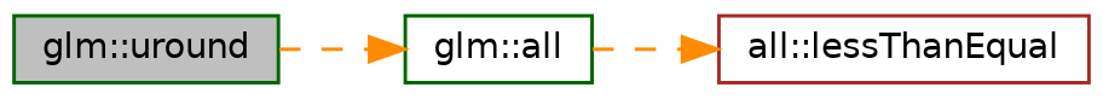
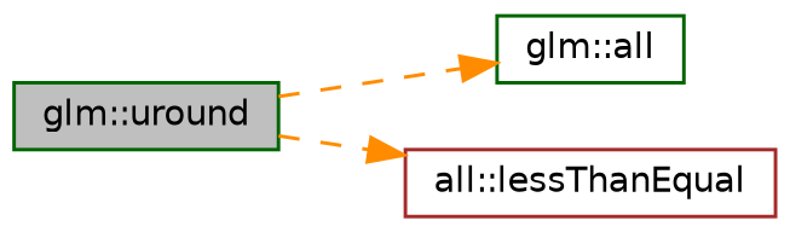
  digraph {
    rankdir=LR
    node [color=darkgreen fillcolor=white fontname=Helvetica fontsize=10 shape=record style=filled]
    edge [color=darkorange fontname=Helvetica fontsize=10 labelfontname=Helvetica labelfontsize=10 style=dashed]
    n1 [fillcolor=grey75 fontcolor=black height=0.2 label="glm::uround" width=0.4]
    n2 [height=0.2 label="glm::all" width=0.4]
    n3 [color=brown height=0.2 label="all::lessThanEqual" width=0.4]
    n1 -> n2
-   n2 -> n3
+   n1 -> n3
  }
